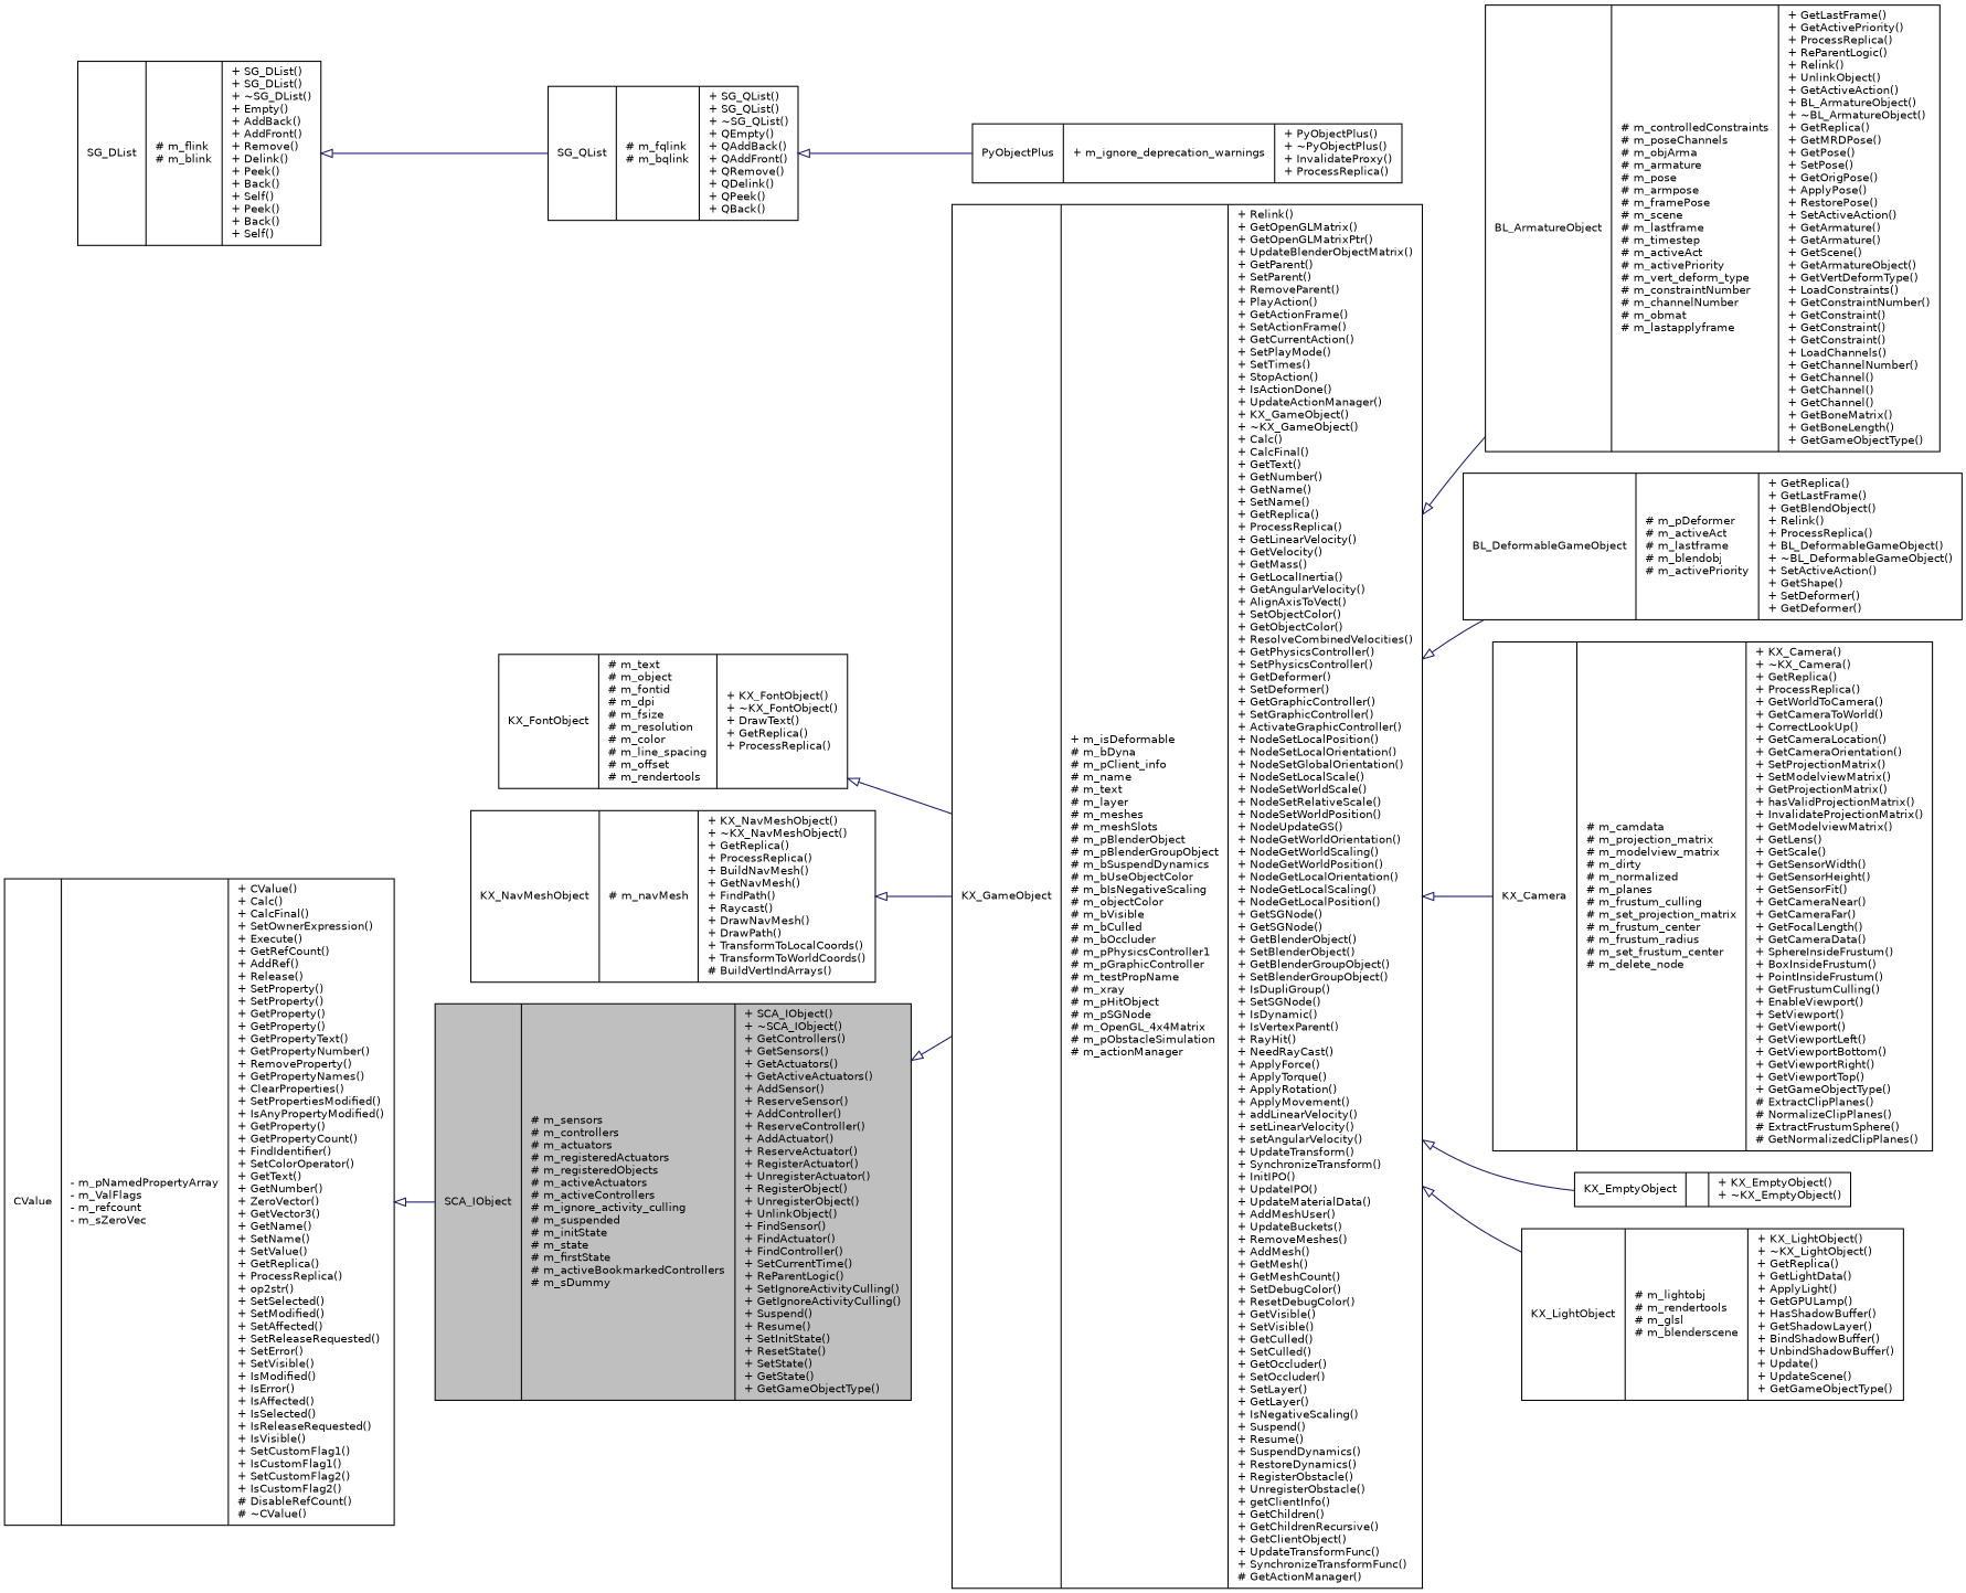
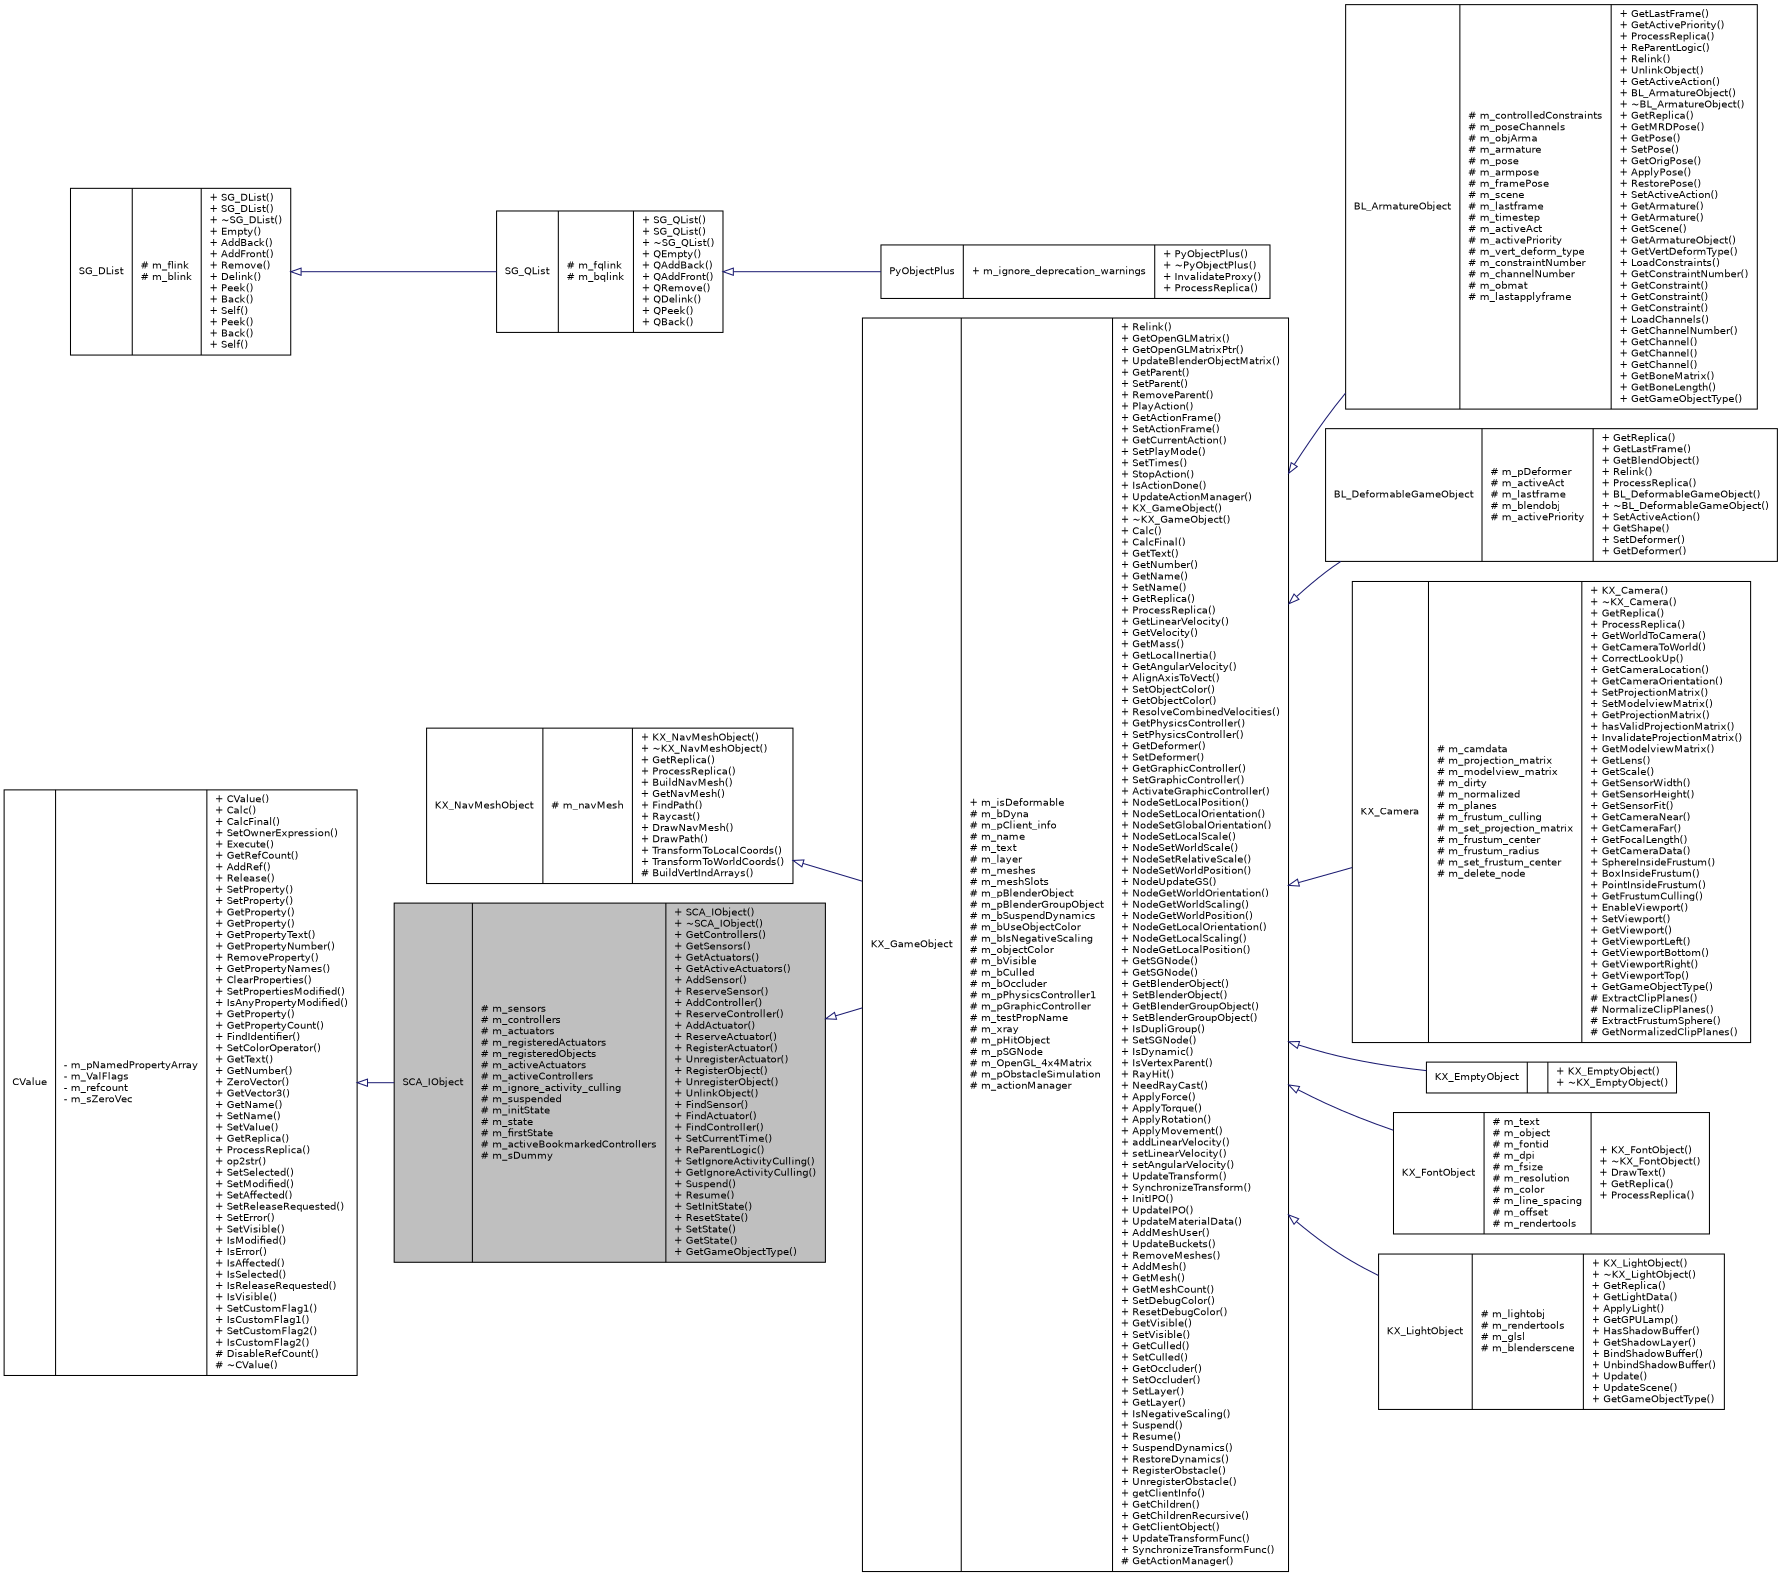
  digraph {
    fontname="DejaVu Sans"
    rankdir=LR
    node [color=black fillcolor=white fontname="DejaVu Sans" fontsize=10 shape=record style=filled]
    edge [arrowtail=empty color=midnightblue dir=back fontname="DejaVu Sans" fontsize=10 labelfontname=Helvetica labelfontsize=10 style=solid]
    n1 [fillcolor=grey75 fontcolor=black height=0.2 label="{SCA_IObject\n|# m_sensors\l# m_controllers\l# m_actuators\l# m_registeredActuators\l# m_registeredObjects\l# m_activeActuators\l# m_activeControllers\l# m_ignore_activity_culling\l# m_suspended\l# m_initState\l# m_state\l# m_firstState\l# m_activeBookmarkedControllers\l# m_sDummy\l|+ SCA_IObject()\l+ ~SCA_IObject()\l+ GetControllers()\l+ GetSensors()\l+ GetActuators()\l+ GetActiveActuators()\l+ AddSensor()\l+ ReserveSensor()\l+ AddController()\l+ ReserveController()\l+ AddActuator()\l+ ReserveActuator()\l+ RegisterActuator()\l+ UnregisterActuator()\l+ RegisterObject()\l+ UnregisterObject()\l+ UnlinkObject()\l+ FindSensor()\l+ FindActuator()\l+ FindController()\l+ SetCurrentTime()\l+ ReParentLogic()\l+ SetIgnoreActivityCulling()\l+ GetIgnoreActivityCulling()\l+ Suspend()\l+ Resume()\l+ SetInitState()\l+ ResetState()\l+ SetState()\l+ GetState()\l+ GetGameObjectType()\l}" width=0.4]
    n2 [height=0.2 label="{KX_GameObject\n|+ m_isDeformable\l# m_bDyna\l# m_pClient_info\l# m_name\l# m_text\l# m_layer\l# m_meshes\l# m_meshSlots\l# m_pBlenderObject\l# m_pBlenderGroupObject\l# m_bSuspendDynamics\l# m_bUseObjectColor\l# m_bIsNegativeScaling\l# m_objectColor\l# m_bVisible\l# m_bCulled\l# m_bOccluder\l# m_pPhysicsController1\l# m_pGraphicController\l# m_testPropName\l# m_xray\l# m_pHitObject\l# m_pSGNode\l# m_OpenGL_4x4Matrix\l# m_pObstacleSimulation\l# m_actionManager\l|+ Relink()\l+ GetOpenGLMatrix()\l+ GetOpenGLMatrixPtr()\l+ UpdateBlenderObjectMatrix()\l+ GetParent()\l+ SetParent()\l+ RemoveParent()\l+ PlayAction()\l+ GetActionFrame()\l+ SetActionFrame()\l+ GetCurrentAction()\l+ SetPlayMode()\l+ SetTimes()\l+ StopAction()\l+ IsActionDone()\l+ UpdateActionManager()\l+ KX_GameObject()\l+ ~KX_GameObject()\l+ Calc()\l+ CalcFinal()\l+ GetText()\l+ GetNumber()\l+ GetName()\l+ SetName()\l+ GetReplica()\l+ ProcessReplica()\l+ GetLinearVelocity()\l+ GetVelocity()\l+ GetMass()\l+ GetLocalInertia()\l+ GetAngularVelocity()\l+ AlignAxisToVect()\l+ SetObjectColor()\l+ GetObjectColor()\l+ ResolveCombinedVelocities()\l+ GetPhysicsController()\l+ SetPhysicsController()\l+ GetDeformer()\l+ SetDeformer()\l+ GetGraphicController()\l+ SetGraphicController()\l+ ActivateGraphicController()\l+ NodeSetLocalPosition()\l+ NodeSetLocalOrientation()\l+ NodeSetGlobalOrientation()\l+ NodeSetLocalScale()\l+ NodeSetWorldScale()\l+ NodeSetRelativeScale()\l+ NodeSetWorldPosition()\l+ NodeUpdateGS()\l+ NodeGetWorldOrientation()\l+ NodeGetWorldScaling()\l+ NodeGetWorldPosition()\l+ NodeGetLocalOrientation()\l+ NodeGetLocalScaling()\l+ NodeGetLocalPosition()\l+ GetSGNode()\l+ GetSGNode()\l+ GetBlenderObject()\l+ SetBlenderObject()\l+ GetBlenderGroupObject()\l+ SetBlenderGroupObject()\l+ IsDupliGroup()\l+ SetSGNode()\l+ IsDynamic()\l+ IsVertexParent()\l+ RayHit()\l+ NeedRayCast()\l+ ApplyForce()\l+ ApplyTorque()\l+ ApplyRotation()\l+ ApplyMovement()\l+ addLinearVelocity()\l+ setLinearVelocity()\l+ setAngularVelocity()\l+ UpdateTransform()\l+ SynchronizeTransform()\l+ InitIPO()\l+ UpdateIPO()\l+ UpdateMaterialData()\l+ AddMeshUser()\l+ UpdateBuckets()\l+ RemoveMeshes()\l+ AddMesh()\l+ GetMesh()\l+ GetMeshCount()\l+ SetDebugColor()\l+ ResetDebugColor()\l+ GetVisible()\l+ SetVisible()\l+ GetCulled()\l+ SetCulled()\l+ GetOccluder()\l+ SetOccluder()\l+ SetLayer()\l+ GetLayer()\l+ IsNegativeScaling()\l+ Suspend()\l+ Resume()\l+ SuspendDynamics()\l+ RestoreDynamics()\l+ RegisterObstacle()\l+ UnregisterObstacle()\l+ getClientInfo()\l+ GetChildren()\l+ GetChildrenRecursive()\l+ GetClientObject()\l+ UpdateTransformFunc()\l+ SynchronizeTransformFunc()\l# GetActionManager()\l}" width=0.4]
    n3 [height=0.2 label="{BL_ArmatureObject\n|# m_controlledConstraints\l# m_poseChannels\l# m_objArma\l# m_armature\l# m_pose\l# m_armpose\l# m_framePose\l# m_scene\l# m_lastframe\l# m_timestep\l# m_activeAct\l# m_activePriority\l# m_vert_deform_type\l# m_constraintNumber\l# m_channelNumber\l# m_obmat\l# m_lastapplyframe\l|+ GetLastFrame()\l+ GetActivePriority()\l+ ProcessReplica()\l+ ReParentLogic()\l+ Relink()\l+ UnlinkObject()\l+ GetActiveAction()\l+ BL_ArmatureObject()\l+ ~BL_ArmatureObject()\l+ GetReplica()\l+ GetMRDPose()\l+ GetPose()\l+ SetPose()\l+ GetOrigPose()\l+ ApplyPose()\l+ RestorePose()\l+ SetActiveAction()\l+ GetArmature()\l+ GetArmature()\l+ GetScene()\l+ GetArmatureObject()\l+ GetVertDeformType()\l+ LoadConstraints()\l+ GetConstraintNumber()\l+ GetConstraint()\l+ GetConstraint()\l+ GetConstraint()\l+ LoadChannels()\l+ GetChannelNumber()\l+ GetChannel()\l+ GetChannel()\l+ GetChannel()\l+ GetBoneMatrix()\l+ GetBoneLength()\l+ GetGameObjectType()\l}" width=0.4]
    n4 [height=0.2 label="{BL_DeformableGameObject\n|# m_pDeformer\l# m_activeAct\l# m_lastframe\l# m_blendobj\l# m_activePriority\l|+ GetReplica()\l+ GetLastFrame()\l+ GetBlendObject()\l+ Relink()\l+ ProcessReplica()\l+ BL_DeformableGameObject()\l+ ~BL_DeformableGameObject()\l+ SetActiveAction()\l+ GetShape()\l+ SetDeformer()\l+ GetDeformer()\l}" width=0.4]
    n5 [height=0.2 label="{KX_Camera\n|# m_camdata\l# m_projection_matrix\l# m_modelview_matrix\l# m_dirty\l# m_normalized\l# m_planes\l# m_frustum_culling\l# m_set_projection_matrix\l# m_frustum_center\l# m_frustum_radius\l# m_set_frustum_center\l# m_delete_node\l|+ KX_Camera()\l+ ~KX_Camera()\l+ GetReplica()\l+ ProcessReplica()\l+ GetWorldToCamera()\l+ GetCameraToWorld()\l+ CorrectLookUp()\l+ GetCameraLocation()\l+ GetCameraOrientation()\l+ SetProjectionMatrix()\l+ SetModelviewMatrix()\l+ GetProjectionMatrix()\l+ hasValidProjectionMatrix()\l+ InvalidateProjectionMatrix()\l+ GetModelviewMatrix()\l+ GetLens()\l+ GetScale()\l+ GetSensorWidth()\l+ GetSensorHeight()\l+ GetSensorFit()\l+ GetCameraNear()\l+ GetCameraFar()\l+ GetFocalLength()\l+ GetCameraData()\l+ SphereInsideFrustum()\l+ BoxInsideFrustum()\l+ PointInsideFrustum()\l+ GetFrustumCulling()\l+ EnableViewport()\l+ SetViewport()\l+ GetViewport()\l+ GetViewportLeft()\l+ GetViewportBottom()\l+ GetViewportRight()\l+ GetViewportTop()\l+ GetGameObjectType()\l# ExtractClipPlanes()\l# NormalizeClipPlanes()\l# ExtractFrustumSphere()\l# GetNormalizedClipPlanes()\l}" width=0.4]
    n6 [height=0.2 label="{KX_EmptyObject\n||+ KX_EmptyObject()\l+ ~KX_EmptyObject()\l}" width=0.4]
    n7 [height=0.2 label="{KX_FontObject\n|# m_text\l# m_object\l# m_fontid\l# m_dpi\l# m_fsize\l# m_resolution\l# m_color\l# m_line_spacing\l# m_offset\l# m_rendertools\l|+ KX_FontObject()\l+ ~KX_FontObject()\l+ DrawText()\l+ GetReplica()\l+ ProcessReplica()\l}" width=0.4]
    n8 [height=0.2 label="{KX_LightObject\n|# m_lightobj\l# m_rendertools\l# m_glsl\l# m_blenderscene\l|+ KX_LightObject()\l+ ~KX_LightObject()\l+ GetReplica()\l+ GetLightData()\l+ ApplyLight()\l+ GetGPULamp()\l+ HasShadowBuffer()\l+ GetShadowLayer()\l+ BindShadowBuffer()\l+ UnbindShadowBuffer()\l+ Update()\l+ UpdateScene()\l+ GetGameObjectType()\l}" width=0.4]
    n9 [height=0.2 label="{CValue\n|- m_pNamedPropertyArray\l- m_ValFlags\l- m_refcount\l- m_sZeroVec\l|+ CValue()\l+ Calc()\l+ CalcFinal()\l+ SetOwnerExpression()\l+ Execute()\l+ GetRefCount()\l+ AddRef()\l+ Release()\l+ SetProperty()\l+ SetProperty()\l+ GetProperty()\l+ GetProperty()\l+ GetPropertyText()\l+ GetPropertyNumber()\l+ RemoveProperty()\l+ GetPropertyNames()\l+ ClearProperties()\l+ SetPropertiesModified()\l+ IsAnyPropertyModified()\l+ GetProperty()\l+ GetPropertyCount()\l+ FindIdentifier()\l+ SetColorOperator()\l+ GetText()\l+ GetNumber()\l+ ZeroVector()\l+ GetVector3()\l+ GetName()\l+ SetName()\l+ SetValue()\l+ GetReplica()\l+ ProcessReplica()\l+ op2str()\l+ SetSelected()\l+ SetModified()\l+ SetAffected()\l+ SetReleaseRequested()\l+ SetError()\l+ SetVisible()\l+ IsModified()\l+ IsError()\l+ IsAffected()\l+ IsSelected()\l+ IsReleaseRequested()\l+ IsVisible()\l+ SetCustomFlag1()\l+ IsCustomFlag1()\l+ SetCustomFlag2()\l+ IsCustomFlag2()\l# DisableRefCount()\l# ~CValue()\l}" width=0.4]
    n10 [height=0.2 label="{PyObjectPlus\n|+ m_ignore_deprecation_warnings\l|+ PyObjectPlus()\l+ ~PyObjectPlus()\l+ InvalidateProxy()\l+ ProcessReplica()\l}" width=0.4]
    n11 [height=0.2 label="{SG_QList\n|# m_fqlink\l# m_bqlink\l|+ SG_QList()\l+ SG_QList()\l+ ~SG_QList()\l+ QEmpty()\l+ QAddBack()\l+ QAddFront()\l+ QRemove()\l+ QDelink()\l+ QPeek()\l+ QBack()\l}" width=0.4]
    n12 [height=0.2 label="{SG_DList\n|# m_flink\l# m_blink\l|+ SG_DList()\l+ SG_DList()\l+ ~SG_DList()\l+ Empty()\l+ AddBack()\l+ AddFront()\l+ Remove()\l+ Delink()\l+ Peek()\l+ Back()\l+ Self()\l+ Peek()\l+ Back()\l+ Self()\l}" width=0.4]
    n13 [height=0.2 label="{KX_NavMeshObject\n|# m_navMesh\l|+ KX_NavMeshObject()\l+ ~KX_NavMeshObject()\l+ GetReplica()\l+ ProcessReplica()\l+ BuildNavMesh()\l+ GetNavMesh()\l+ FindPath()\l+ Raycast()\l+ DrawNavMesh()\l+ DrawPath()\l+ TransformToLocalCoords()\l+ TransformToWorldCoords()\l# BuildVertIndArrays()\l}" width=0.4]
    n1 -> n2
    n2 -> n3
    n2 -> n4
    n2 -> n5
    n2 -> n6
-   n7 -> n2
+   n2 -> n7
    n2 -> n8
    n9 -> n1
    n11 -> n10
    n12 -> n11
    n13 -> n2
  }
